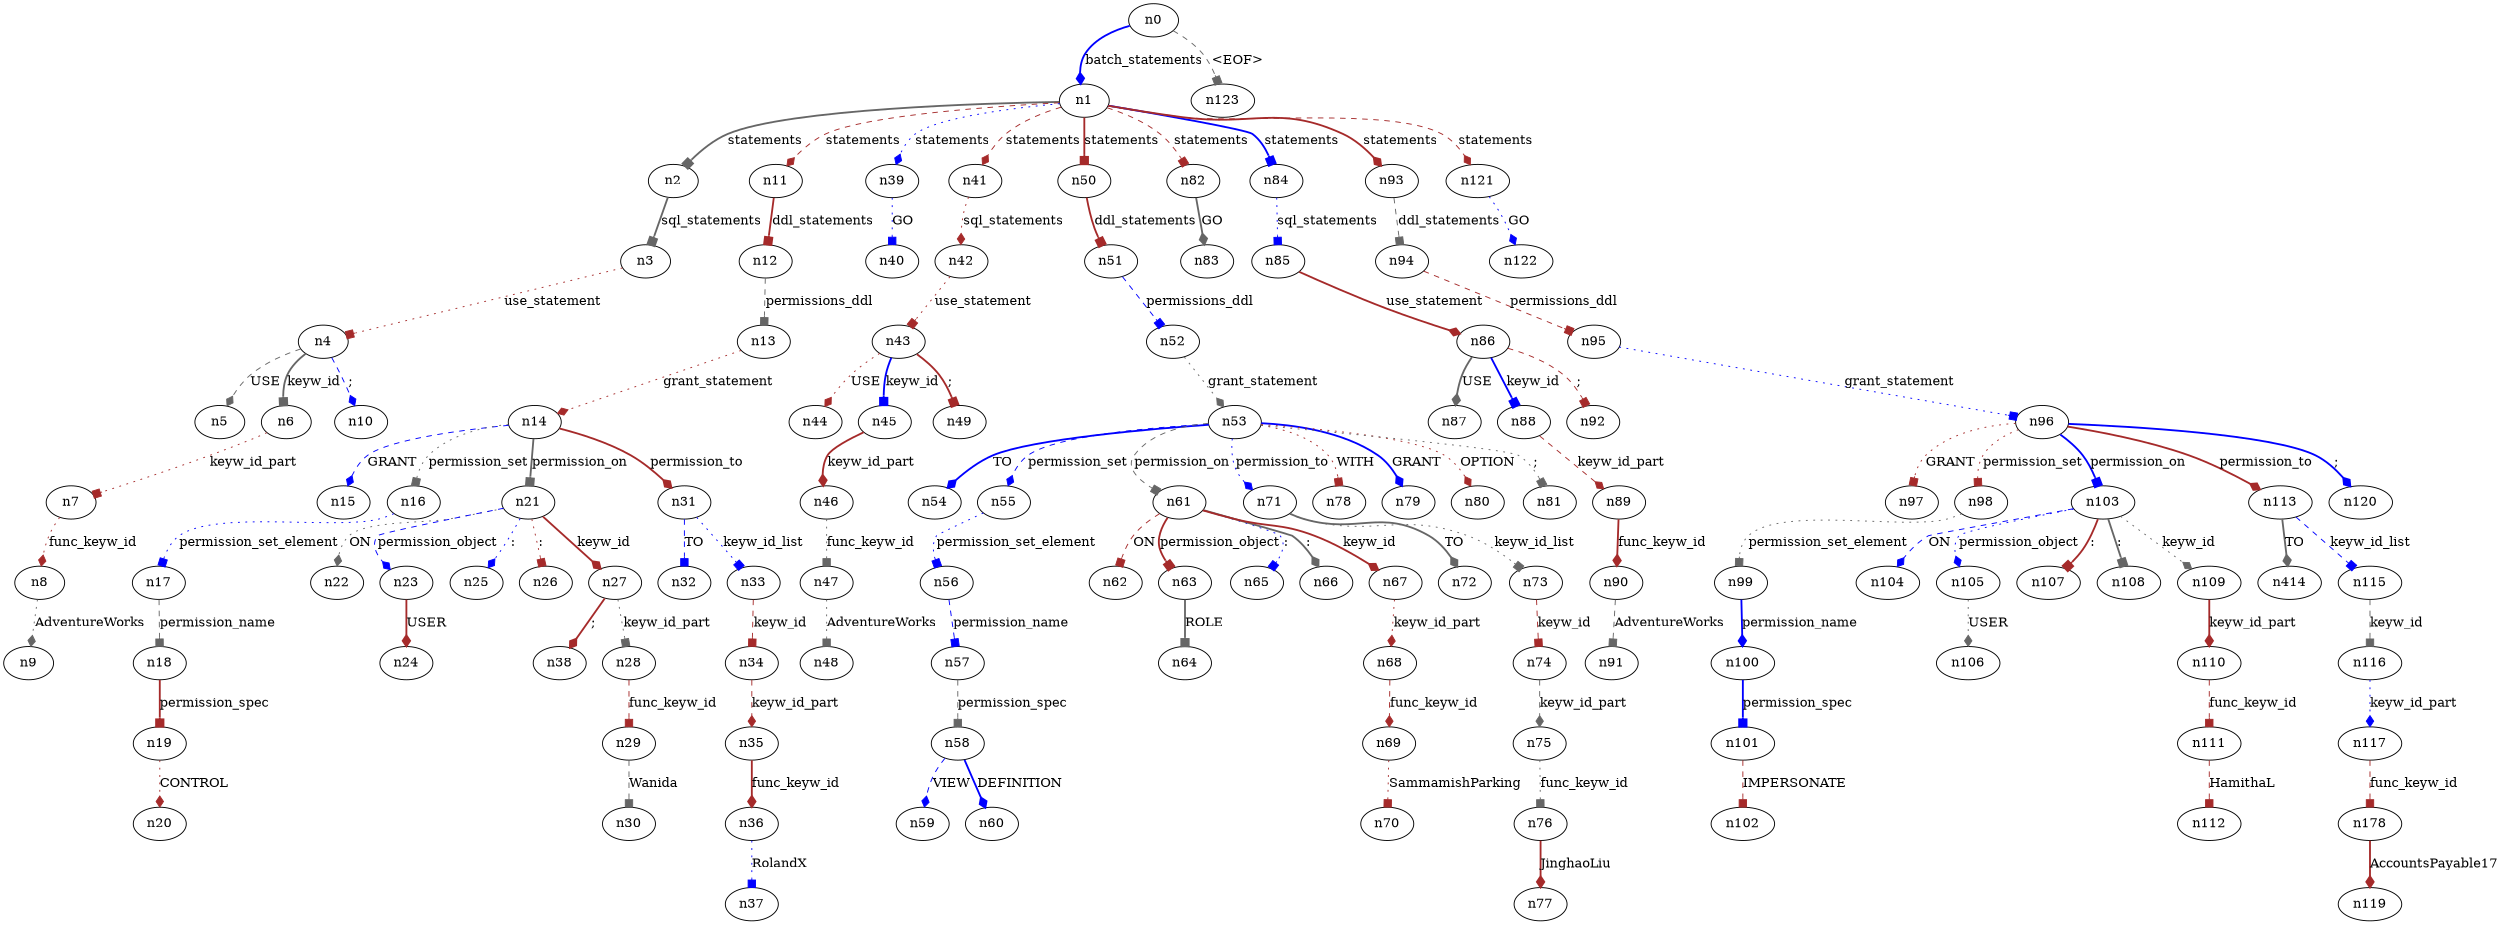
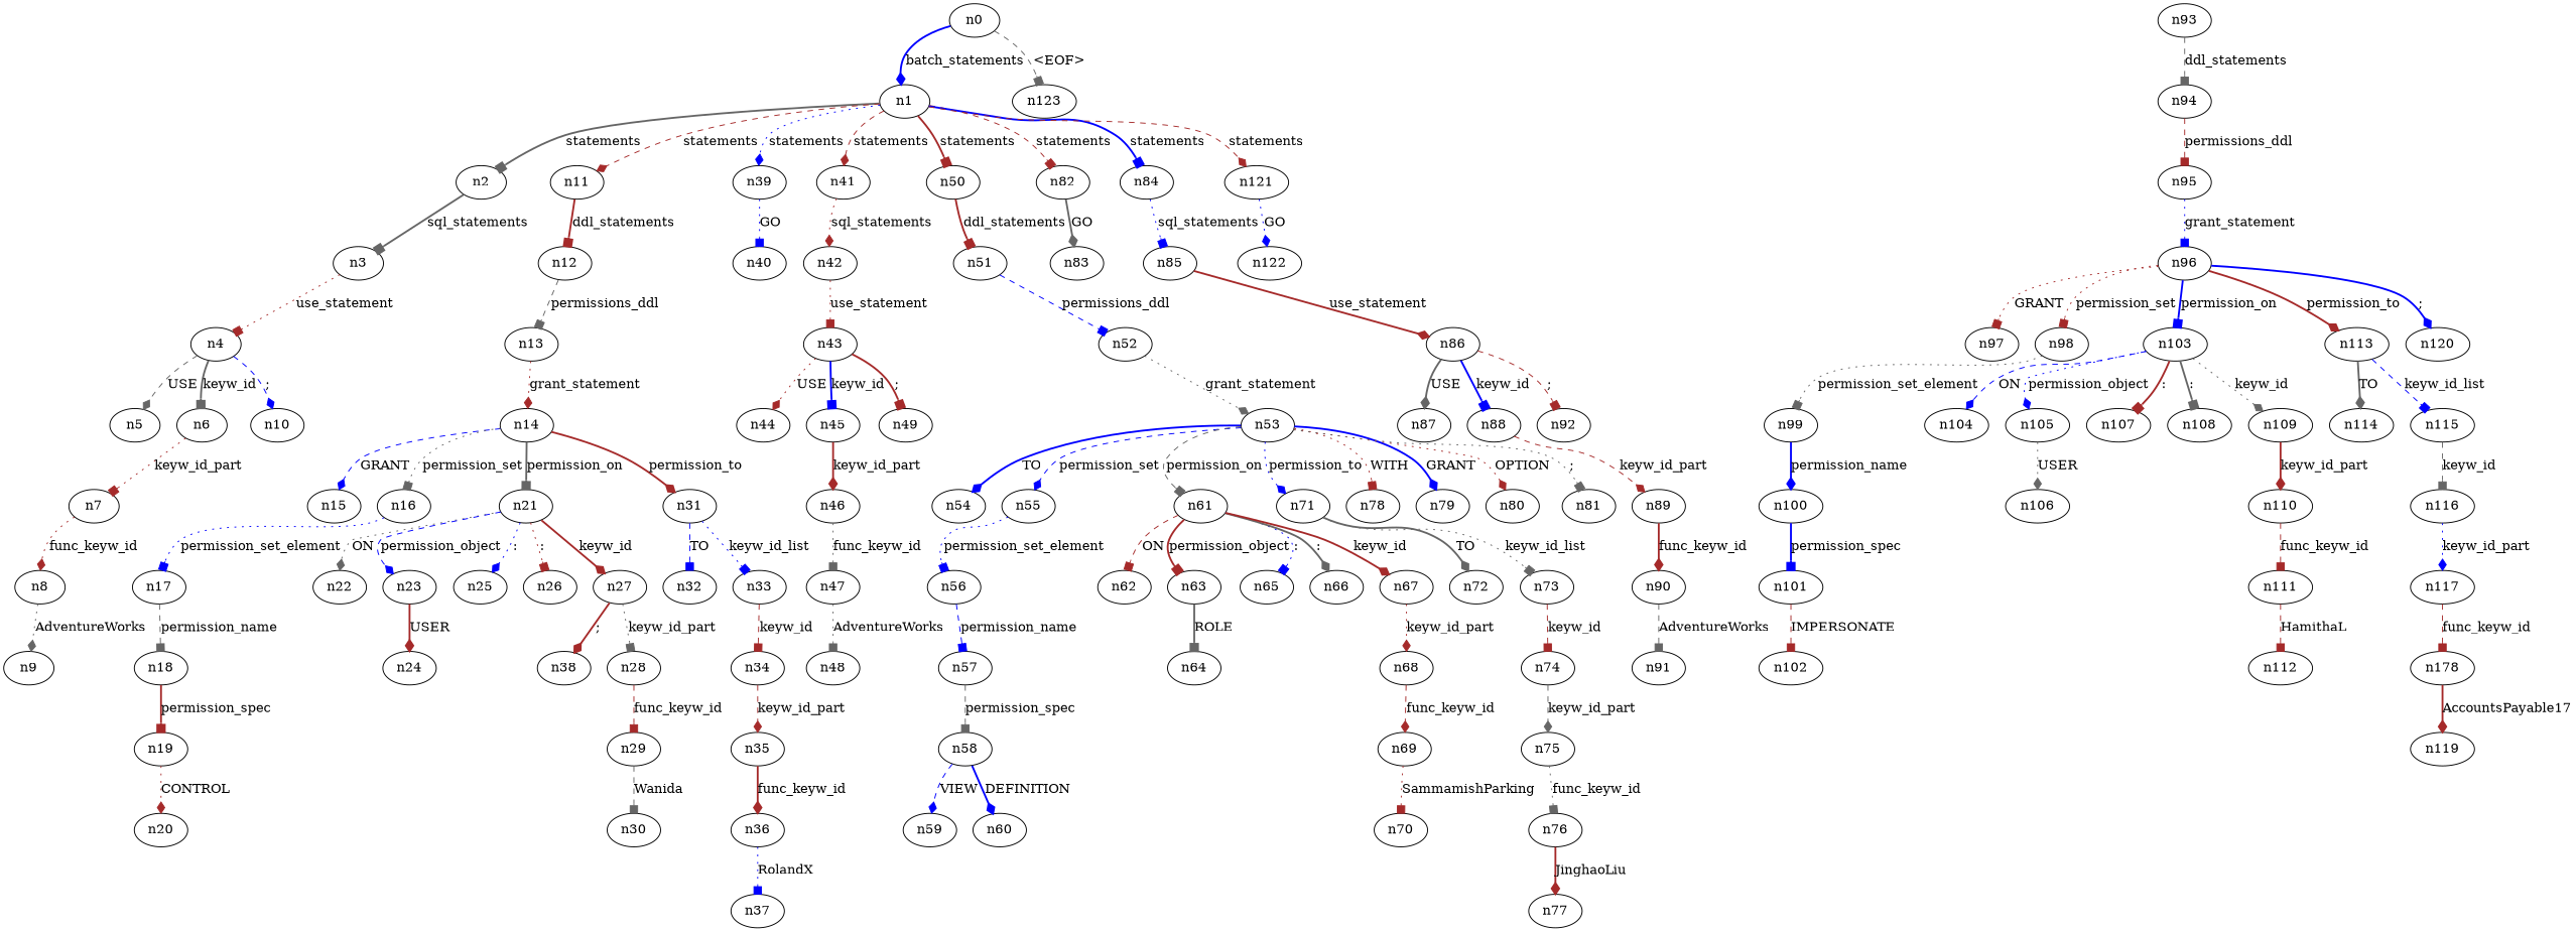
  digraph {
    edge [arrowhead=box color=brown style=bold]
    n0
    n1
    n123
    n2
    n11
    n39
    n41
    n50
    n82
    n84
    n93
    n121
    n3
    n12
    n40
    n42
    n51
    n83
    n85
    n94
    n122
    n4
    n5
    n6
    n10
    n7
    n8
    n9
    n13
    n14
    n15
    n16
    n21
    n31
    n17
    n22
    n23
    n25
    n26
    n27
    n32
    n33
    n18
    n19
    n20
    n24
    n38
    n28
    n29
    n30
    n34
    n35
    n36
    n37
    n43
    n44
    n45
    n49
    n46
    n47
    n48
    n52
    n53
    n54
    n55
    n61
    n71
    n78
    n79
    n80
    n81
    n56
    n62
    n63
    n65
    n66
    n67
    n72
    n73
    n57
    n58
    n59
    n60
    n64
    n68
    n69
    n70
    n74
    n75
    n76
    n77
    n86
    n87
    n88
    n92
    n89
    n90
    n91
    n95
    n96
    n97
    n98
    n103
    n113
    n120
    n99
    n104
    n105
    n107
    n108
    n109
-   n114 [label=n414]
+   n114
    n115
    n100
    n101
    n102
    n106
    n110
    n111
    n112
    n116
    n117
    n118 [label=n178]
    n119
    n0 -> n1 [arrowhead=diamond color=blue label=batch_statements]
    n0 -> n123 [color=gray40 label="<EOF>" style=dashed]
    n1 -> n2 [color=gray40 label=statements]
    n1 -> n11 [arrowhead=diamond label=statements style=dashed]
    n1 -> n39 [arrowhead=diamond color=blue label=statements style=dotted]
    n1 -> n41 [arrowhead=diamond label=statements style=dashed]
    n1 -> n50 [label=statements]
    n1 -> n82 [label=statements style=dashed]
    n1 -> n84 [color=blue label=statements]
-   n1 -> n93 [arrowhead=diamond label=statements]
    n1 -> n121 [arrowhead=diamond label=statements style=dashed]
    n2 -> n3 [color=gray40 label=sql_statements]
    n11 -> n12 [label=ddl_statements]
    n39 -> n40 [color=blue label=GO style=dotted]
    n41 -> n42 [arrowhead=diamond label=sql_statements style=dotted]
    n50 -> n51 [label=ddl_statements]
    n82 -> n83 [arrowhead=diamond color=gray40 label=GO]
    n84 -> n85 [color=blue label=sql_statements style=dotted]
    n93 -> n94 [color=gray40 label=ddl_statements style=dashed]
    n121 -> n122 [arrowhead=diamond color=blue label=GO style=dotted]
    n3 -> n4 [label=use_statement style=dotted]
    n12 -> n13 [color=gray40 label=permissions_ddl style=dashed]
    n42 -> n43 [label=use_statement style=dotted]
    n51 -> n52 [color=blue label=permissions_ddl style=dashed]
    n85 -> n86 [arrowhead=diamond label=use_statement]
    n94 -> n95 [label=permissions_ddl style=dashed]
    n4 -> n5 [arrowhead=diamond color=gray40 label=USE style=dashed]
    n4 -> n6 [color=gray40 label=keyw_id]
    n4 -> n10 [arrowhead=diamond color=blue label=";" style=dashed]
    n6 -> n7 [label=keyw_id_part style=dotted]
    n7 -> n8 [arrowhead=diamond label=func_keyw_id style=dotted]
    n8 -> n9 [arrowhead=diamond color=gray40 label=AdventureWorks style=dotted]
    n13 -> n14 [arrowhead=diamond label=grant_statement style=dotted]
    n14 -> n15 [arrowhead=diamond color=blue label=GRANT style=dashed]
    n14 -> n16 [color=gray40 label=permission_set style=dotted]
    n14 -> n21 [color=gray40 label=permission_on]
    n14 -> n31 [arrowhead=diamond label=permission_to]
    n16 -> n17 [color=blue label=permission_set_element style=dotted]
    n21 -> n22 [arrowhead=diamond color=gray40 label=ON style=dotted]
    n21 -> n23 [arrowhead=diamond color=blue label=permission_object style=dashed]
    n21 -> n25 [arrowhead=diamond color=blue label=":" style=dotted]
    n21 -> n26 [label=":" style=dotted]
    n21 -> n27 [arrowhead=diamond label=keyw_id]
    n31 -> n32 [color=blue label=TO style=dashed]
    n31 -> n33 [color=blue label=keyw_id_list style=dotted]
    n17 -> n18 [color=gray40 label=permission_name style=dashed]
    n23 -> n24 [arrowhead=diamond label=USER]
    n27 -> n38 [arrowhead=diamond label=";"]
    n27 -> n28 [color=gray40 label=keyw_id_part style=dotted]
    n33 -> n34 [label=keyw_id style=dashed]
    n18 -> n19 [label=permission_spec]
    n19 -> n20 [arrowhead=diamond label=CONTROL style=dotted]
    n28 -> n29 [label=func_keyw_id style=dashed]
    n29 -> n30 [color=gray40 label=Wanida style=dashed]
    n34 -> n35 [arrowhead=diamond label=keyw_id_part style=dashed]
    n35 -> n36 [arrowhead=diamond label=func_keyw_id]
    n36 -> n37 [color=blue label=RolandX style=dotted]
    n43 -> n44 [arrowhead=diamond label=USE style=dotted]
    n43 -> n45 [color=blue label=keyw_id]
    n43 -> n49 [label=";"]
    n45 -> n46 [arrowhead=diamond label=keyw_id_part]
    n46 -> n47 [color=gray40 label=func_keyw_id style=dotted]
    n47 -> n48 [color=gray40 label=AdventureWorks style=dotted]
    n52 -> n53 [arrowhead=diamond color=gray40 label=grant_statement style=dotted]
    n53 -> n54 [arrowhead=diamond color=blue label=TO]
    n53 -> n55 [arrowhead=diamond color=blue label=permission_set style=dashed]
    n53 -> n61 [color=gray40 label=permission_on style=dashed]
    n53 -> n71 [arrowhead=diamond color=blue label=permission_to style=dotted]
    n53 -> n78 [label=WITH style=dotted]
    n53 -> n79 [arrowhead=diamond color=blue label=GRANT]
    n53 -> n80 [arrowhead=diamond label=OPTION style=dotted]
    n53 -> n81 [color=gray40 label=";" style=dotted]
    n55 -> n56 [color=blue label=permission_set_element style=dotted]
    n61 -> n62 [label=ON style=dashed]
    n61 -> n63 [label=permission_object]
    n61 -> n65 [color=blue label=":" style=dotted]
    n61 -> n66 [arrowhead=diamond color=gray40 label=":"]
    n61 -> n67 [arrowhead=diamond label=keyw_id]
    n71 -> n72 [arrowhead=diamond color=gray40 label=TO]
    n71 -> n73 [color=gray40 label=keyw_id_list style=dotted]
    n56 -> n57 [color=blue label=permission_name style=dashed]
    n63 -> n64 [color=gray40 label=ROLE]
    n67 -> n68 [arrowhead=diamond label=keyw_id_part style=dotted]
    n73 -> n74 [label=keyw_id style=dashed]
    n57 -> n58 [color=gray40 label=permission_spec style=dashed]
    n58 -> n59 [arrowhead=diamond color=blue label=VIEW style=dashed]
    n58 -> n60 [arrowhead=diamond color=blue label=DEFINITION]
    n68 -> n69 [arrowhead=diamond label=func_keyw_id style=dashed]
    n69 -> n70 [label=SammamishParking style=dotted]
    n74 -> n75 [arrowhead=diamond color=gray40 label=keyw_id_part style=dashed]
    n75 -> n76 [color=gray40 label=func_keyw_id style=dotted]
    n76 -> n77 [arrowhead=diamond label=JinghaoLiu]
    n86 -> n87 [arrowhead=diamond color=gray40 label=USE]
    n86 -> n88 [color=blue label=keyw_id]
    n86 -> n92 [label=";" style=dashed]
    n88 -> n89 [arrowhead=diamond label=keyw_id_part style=dashed]
    n89 -> n90 [arrowhead=diamond label=func_keyw_id]
    n90 -> n91 [color=gray40 label=AdventureWorks style=dashed]
    n95 -> n96 [color=blue label=grant_statement style=dotted]
    n96 -> n97 [label=GRANT style=dotted]
    n96 -> n98 [label=permission_set style=dotted]
    n96 -> n103 [color=blue label=permission_on]
    n96 -> n113 [arrowhead=diamond label=permission_to]
    n96 -> n120 [arrowhead=diamond color=blue label=";"]
    n98 -> n99 [color=gray40 label=permission_set_element style=dotted]
    n103 -> n104 [arrowhead=diamond color=blue label=ON style=dashed]
    n103 -> n105 [arrowhead=diamond color=blue label=permission_object style=dotted]
    n103 -> n107 [label=":"]
    n103 -> n108 [color=gray40 label=":"]
    n103 -> n109 [arrowhead=diamond color=gray40 label=keyw_id style=dotted]
    n113 -> n114 [arrowhead=diamond color=gray40 label=TO]
    n113 -> n115 [color=blue label=keyw_id_list style=dashed]
    n99 -> n100 [arrowhead=diamond color=blue label=permission_name]
    n105 -> n106 [arrowhead=diamond color=gray40 label=USER style=dotted]
    n109 -> n110 [arrowhead=diamond label=keyw_id_part]
    n115 -> n116 [color=gray40 label=keyw_id style=dashed]
    n100 -> n101 [color=blue label=permission_spec]
    n101 -> n102 [label=IMPERSONATE style=dashed]
    n110 -> n111 [label=func_keyw_id style=dashed]
    n111 -> n112 [label=HamithaL style=dashed]
    n116 -> n117 [arrowhead=diamond color=blue label=keyw_id_part style=dotted]
    n117 -> n118 [label=func_keyw_id style=dashed]
    n118 -> n119 [arrowhead=diamond label=AccountsPayable17]
  }
